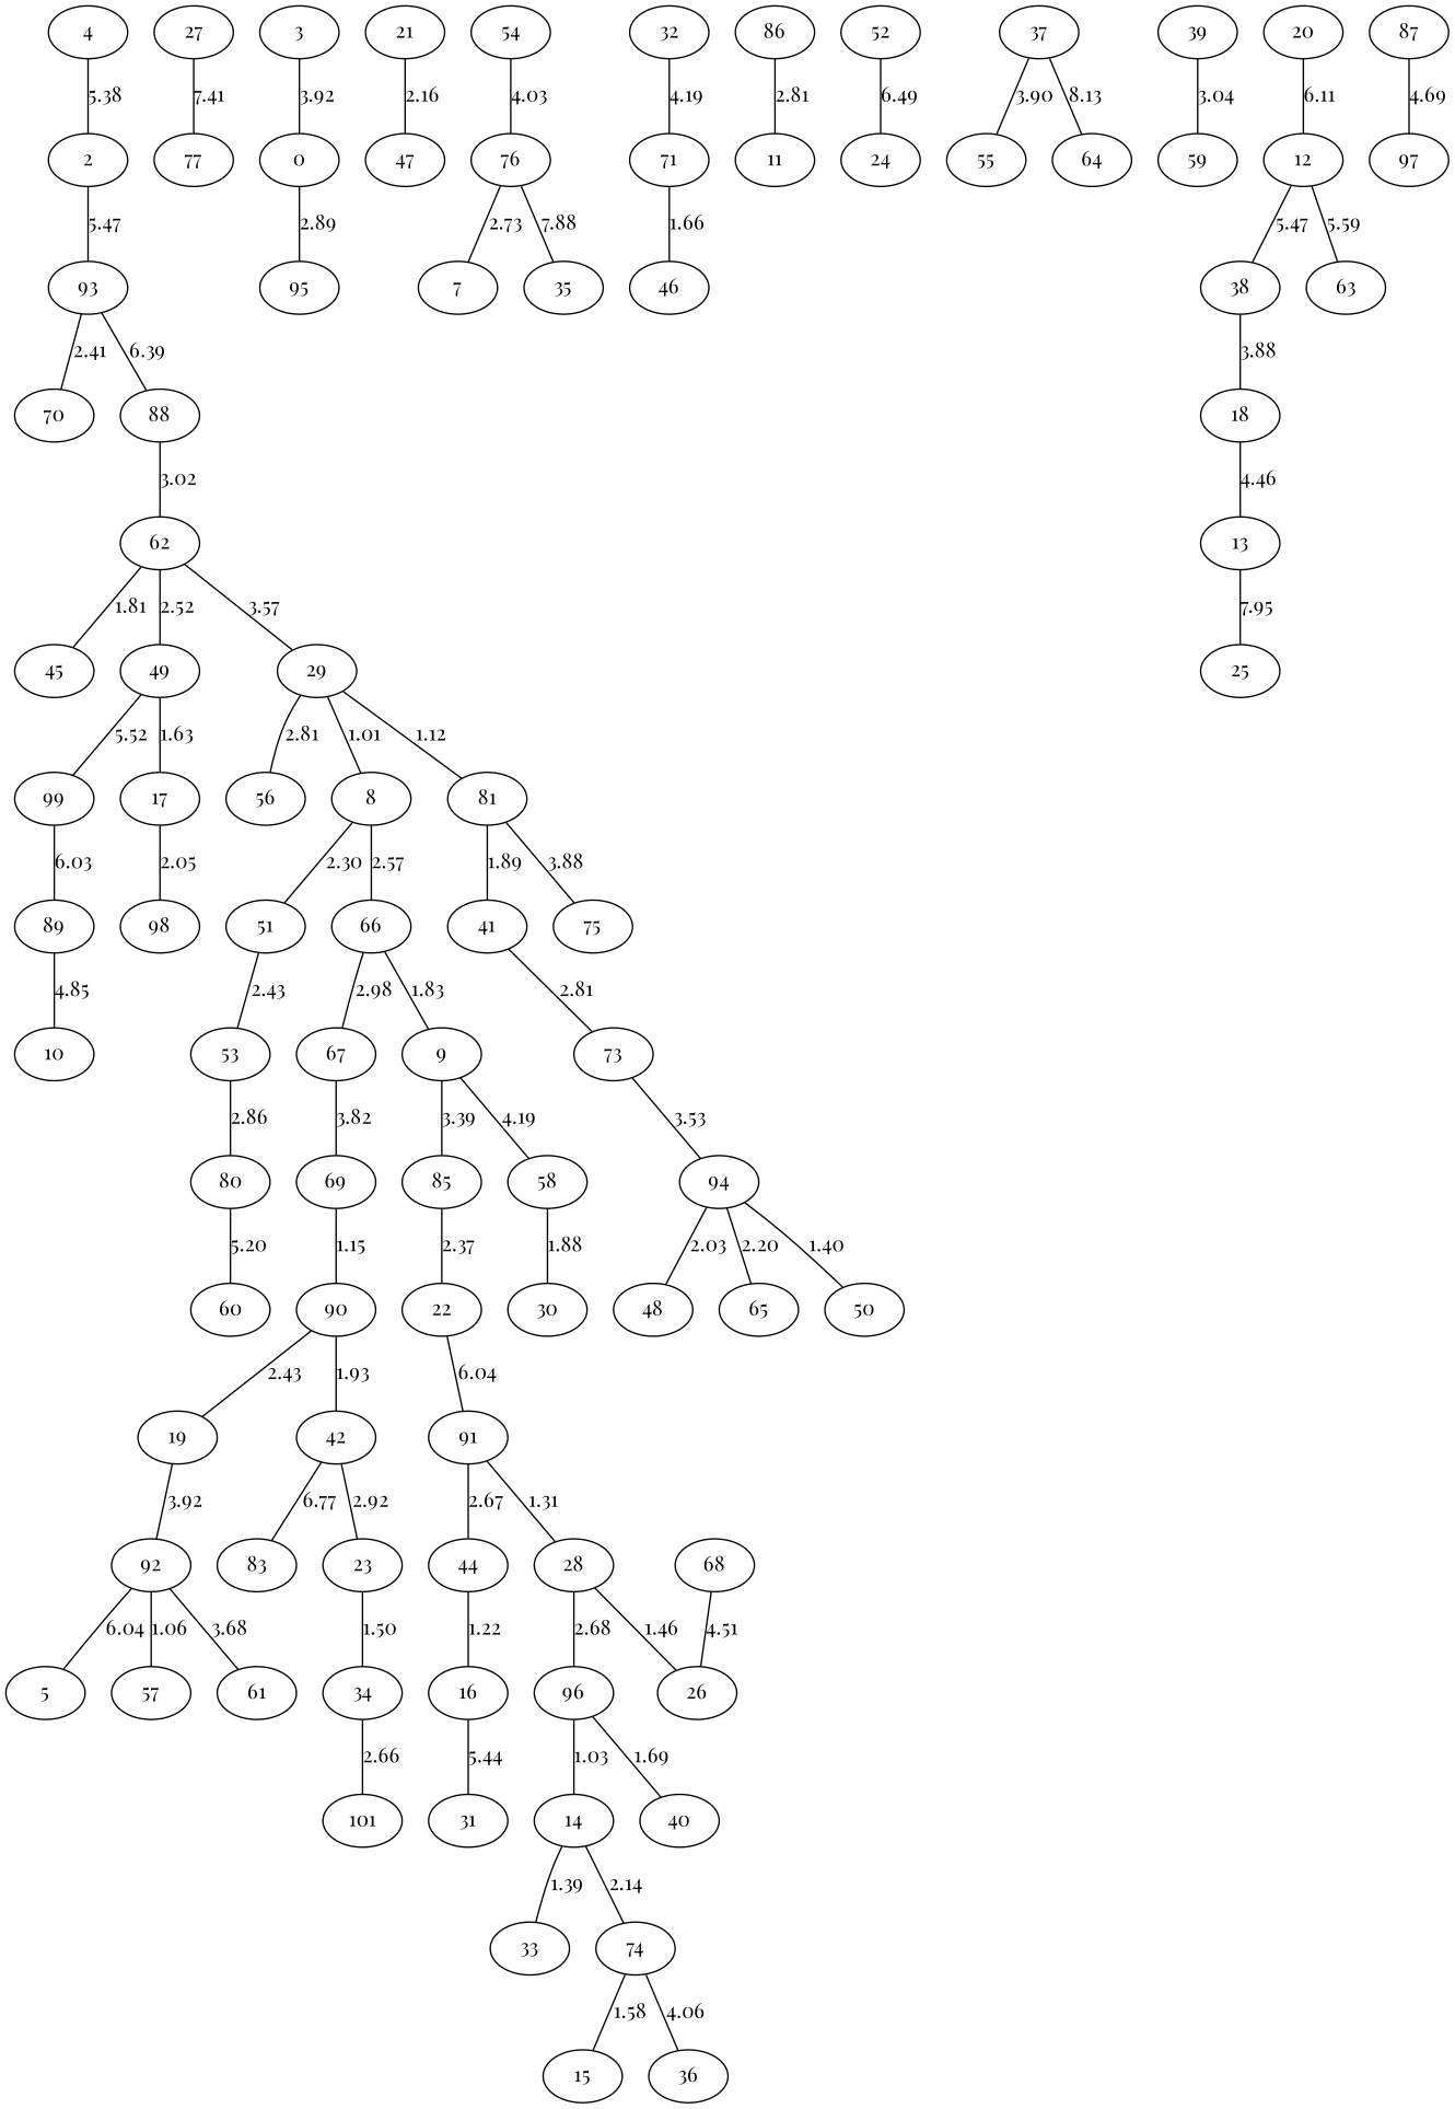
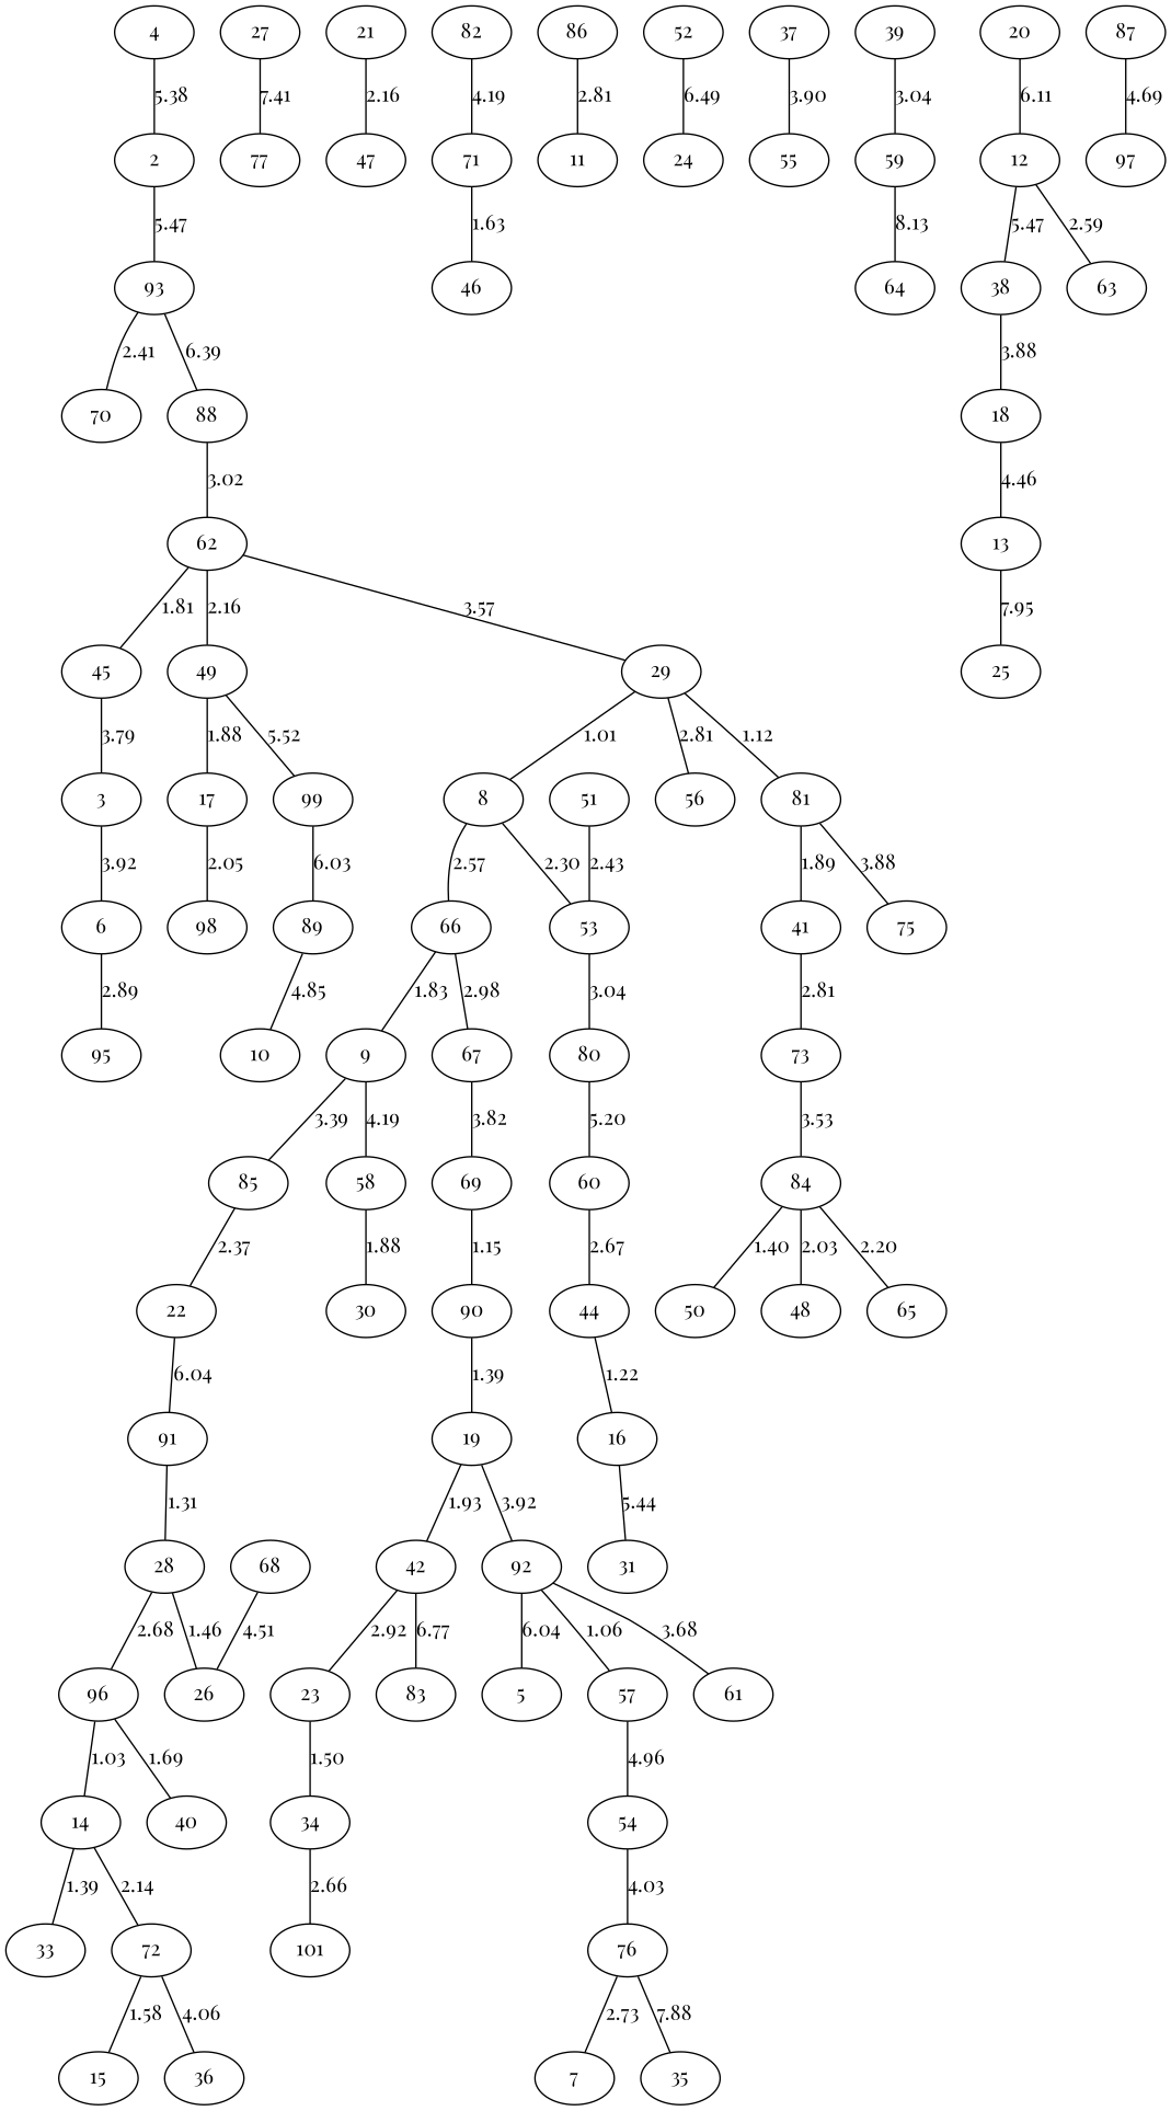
  graph {
    fontname="Playfair Display"
    node [fontname="Playfair Display"]
    edge [fontname="Playfair Display"]
    4
    2
    93
    70
    88
    27
    77
    62
    45
    49
    29
    3
    17
    99
    8
    81
    56
-   6 [label=0]
+   6
    98
    89
    51
    66
    41
    75
    53
    9
    67
    73
-   84 [label=94]
+   84
    58
    85
    80
    30
    22
    69
    50
    48
    65
    90
    91
    28
    44
    96
    26
    16
    68
    14
    40
    31
    21
    47
    33
-   74
+   74 [label=72]
    15
    36
    95
    19
    42
    92
    23
    83
    57
    61
    5
    34
    n66 [label=101]
    54
    76
-   82 [label=32]
+   82
    71
    86
    11
    46
    52
    24
    7
    35
    37
    55
    60
    39
    59
    64
    20
    12
    87
    97
    38
    63
    10
    18
    13
    25
    4 -- 2 [label=5.38]
    2 -- 93 [label=5.47]
    93 -- 70 [label=2.41]
    93 -- 88 [label=6.39]
    88 -- 62 [label=3.02]
    27 -- 77 [label=7.41]
    62 -- 45 [label=1.81]
-   62 -- 49 [label=2.52]
+   62 -- 49 [label=2.16]
    62 -- 29 [label=3.57]
-   49 -- 17 [label=1.63]
+   45 -- 3 [label=3.79]
+   49 -- 17 [label=1.88]
    49 -- 99 [label=5.52]
    29 -- 8 [label=1.01]
    29 -- 81 [label=1.12]
    29 -- 56 [label=2.81]
    3 -- 6 [label=3.92]
    17 -- 98 [label=2.05]
    99 -- 89 [label=6.03]
-   8 -- 51 [label=2.30]
+   8 -- 53 [label=2.30]
    8 -- 66 [label=2.57]
    81 -- 41 [label=1.89]
    81 -- 75 [label=3.88]
    6 -- 95 [label=2.89]
    89 -- 10 [label=4.85]
    51 -- 53 [label=2.43]
    66 -- 9 [label=1.83]
    66 -- 67 [label=2.98]
    41 -- 73 [label=2.81]
-   53 -- 80 [label=2.86]
+   53 -- 80 [label=3.04]
    9 -- 58 [label=4.19]
    9 -- 85 [label=3.39]
    67 -- 69 [label=3.82]
    73 -- 84 [label=3.53]
    84 -- 50 [label=1.40]
    84 -- 48 [label=2.03]
    84 -- 65 [label=2.20]
    58 -- 30 [label=1.88]
    85 -- 22 [label=2.37]
    80 -- 60 [label=5.20]
    22 -- 91 [label=6.04]
    69 -- 90 [label=1.15]
-   90 -- 19 [label=2.43]
+   90 -- 19 [label=1.39]
    91 -- 28 [label=1.31]
-   91 -- 44 [label=2.67]
+   60 -- 44 [label=2.67]
    28 -- 96 [label=2.68]
    28 -- 26 [label=1.46]
    44 -- 16 [label=1.22]
    96 -- 14 [label=1.03]
    96 -- 40 [label=1.69]
    16 -- 31 [label=5.44]
    68 -- 26 [label=4.51]
    14 -- 33 [label=1.39]
    14 -- 74 [label=2.14]
    21 -- 47 [label=2.16]
    74 -- 15 [label=1.58]
    74 -- 36 [label=4.06]
-   90 -- 42 [label=1.93]
+   19 -- 42 [label=1.93]
    19 -- 92 [label=3.92]
    42 -- 23 [label=2.92]
    42 -- 83 [label=6.77]
    92 -- 57 [label=1.06]
    92 -- 61 [label=3.68]
    92 -- 5 [label=6.04]
    23 -- 34 [label=1.50]
+   57 -- 54 [label=4.96]
    34 -- n66 [label=2.66]
    54 -- 76 [label=4.03]
    76 -- 7 [label=2.73]
    76 -- 35 [label=7.88]
    82 -- 71 [label=4.19]
-   71 -- 46 [label=1.66]
+   71 -- 46 [label=1.63]
    86 -- 11 [label=2.81]
    52 -- 24 [label=6.49]
    37 -- 55 [label=3.90]
    39 -- 59 [label=3.04]
-   37 -- 64 [label=8.13]
+   59 -- 64 [label=8.13]
    20 -- 12 [label=6.11]
    12 -- 38 [label=5.47]
-   12 -- 63 [label=5.59]
+   12 -- 63 [label=2.59]
    87 -- 97 [label=4.69]
    38 -- 18 [label=3.88]
    18 -- 13 [label=4.46]
    13 -- 25 [label=7.95]
  }
